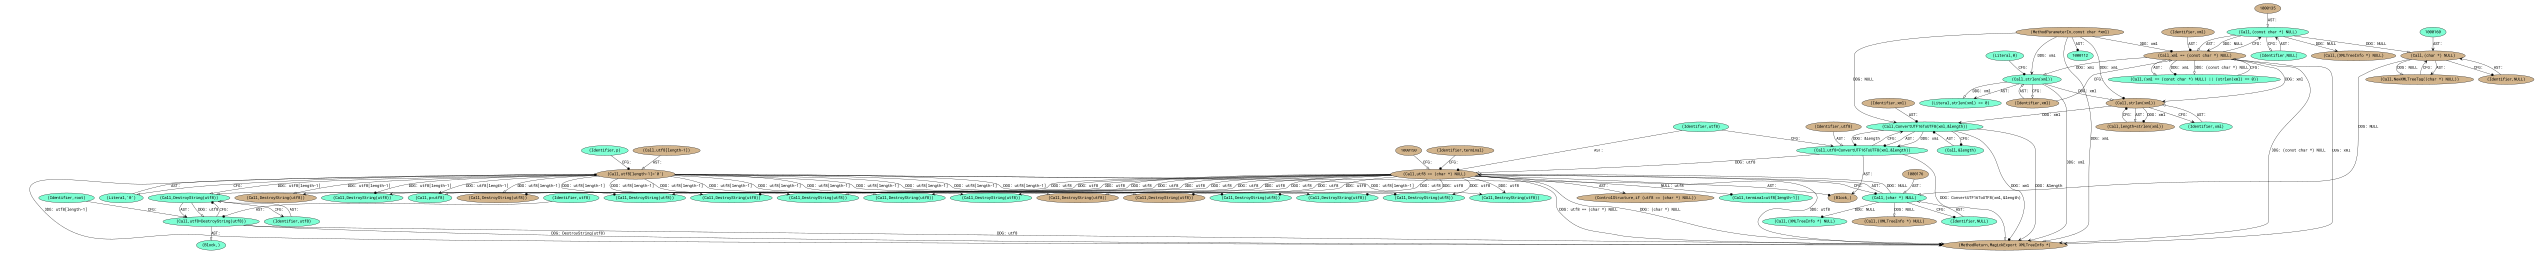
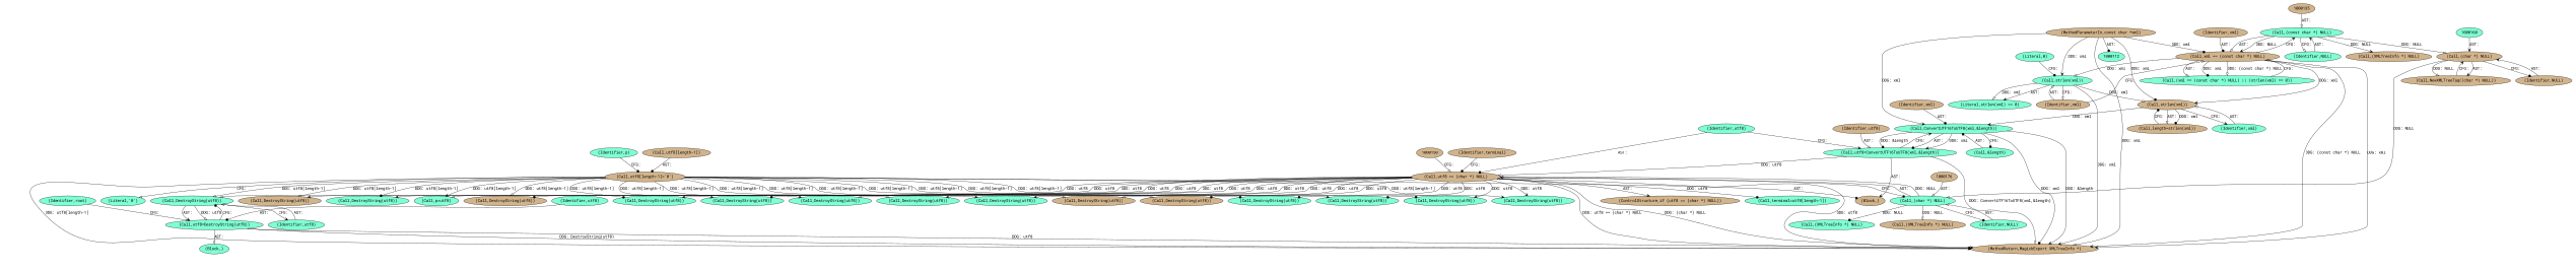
  digraph {
    fontname="Roboto Mono"
    node [fillcolor=aquamarine fontname="Roboto Mono" style=filled]
    edge [arrowhead=vee fontname="Roboto Mono"]
    n1 [label="(Call,DestroyString(utf8))"]
    n2 [label="(Call,utf8=DestroyString(utf8))"]
    n3 [label="(Identifier,utf8)"]
    n4 [fillcolor=tan label="(MethodReturn,MagickExport XMLTreeInfo *)"]
    n5 [label="(Block,)"]
    n6 [fillcolor=tan label="(Call,utf8[length-1]='\0')"]
    n7 [label="(Call,DestroyString(utf8))"]
    n8 [label="(Call,DestroyString(utf8))"]
    n9 [label="(Call,DestroyString(utf8))"]
    n10 [label="(Call,p=utf8)"]
    n11 [fillcolor=tan label="(Call,DestroyString(utf8))"]
    n12 [label="(Call,DestroyString(utf8))"]
    n13 [fillcolor=tan label="(Call,DestroyString(utf8))"]
    n14 [fillcolor=tan label="(Call,DestroyString(utf8))"]
    n15 [fillcolor=tan label="(Block,)"]
    n16 [label="(Call,DestroyString(utf8))"]
    n17 [label="(Literal,'\0')"]
    n18 [fillcolor=tan label="(Call,DestroyString(utf8))"]
    n19 [label="(Call,DestroyString(utf8))"]
    n20 [label="(Call,DestroyString(utf8))"]
    n21 [label="(Call,DestroyString(utf8))"]
    n22 [label="(Call,DestroyString(utf8))"]
    n23 [label="(Call,DestroyString(utf8))"]
    n24 [fillcolor=tan label="(Call,utf8 == (char *) NULL)"]
    n25 [label="(Call,(char *) NULL)"]
    n26 [fillcolor=tan label="(ControlStructure,if (utf8 == (char *) NULL))"]
    n27 [label="(Call,terminal=utf8[length-1])"]
    n28 [label="(Call,(XMLTreeInfo *) NULL)"]
    n29 [fillcolor=tan label="(Call,(XMLTreeInfo *) NULL)"]
    n30 [label="(Identifier,NULL)"]
    n31 [label="(Call,utf8=ConvertUTF16ToUTF8(xml,&length))"]
    n32 [label="(Call,ConvertUTF16ToUTF8(xml,&length))"]
    n33 [label="(Call,&length)"]
    n34 [fillcolor=tan label="(Call,strlen(xml))"]
    n35 [fillcolor=tan label="(Call,length=strlen(xml))"]
    n36 [label="(Identifier,xml)"]
    n37 [label="(Call,strlen(xml))"]
    n38 [label="(Literal,strlen(xml) == 0)"]
    n39 [fillcolor=tan label="(Identifier,xml)"]
    n40 [fillcolor=tan label="(Call,xml == (const char *) NULL)"]
    n41 [label="(Call,(const char *) NULL)"]
    n42 [label="(Call,(xml == (const char *) NULL) || (strlen(xml) == 0))"]
    n43 [fillcolor=tan label="(Call,(char *) NULL)"]
    n44 [label="(Identifier,NULL)"]
    n45 [fillcolor=tan label="(Call,(XMLTreeInfo *) NULL)"]
    n46 [fillcolor=tan label="(MethodParameterIn,const char *xml)"]
    1000112
    n48 [fillcolor=tan label="(Call,NewXMLTreeTag((char *) NULL))"]
    n49 [fillcolor=tan label="(Identifier,NULL)"]
    n50 [fillcolor=tan label="(Identifier,terminal)"]
    n51 [label="(Identifier,utf8)"]
    n52 [label="(Identifier,utf8)"]
    n53 [fillcolor=tan label="(Call,utf8[length-1])"]
    n54 [fillcolor=tan label="(Identifier,xml)"]
    n55 [label="(Identifier,p)"]
    n56 [label="(Identifier,root)"]
    n57 [label="(Literal,0)"]
    n58 [fillcolor=tan label="(Identifier,xml)"]
    n59 [fillcolor=tan label="(Identifier,utf8)"]
    n60 [fillcolor=tan label=1000150]
    1000135 [fillcolor=tan]
    1000176 [fillcolor=tan]
    1000160
    n1 -> n2 [label="AST: "]
    n1 -> n2 [arrowhead=onormal label="DDG: utf8"]
    n1 -> n3 [label="CFG: "]
    n2 -> n1 [arrowhead=dot label="CFG: "]
    n2 -> n4 [arrowhead=dot label="DDG: DestroyString(utf8)"]
    n2 -> n4 [label="DDG: utf8"]
    n2 -> n5 [arrowhead=onormal label="AST: "]
    n3 -> n1 [arrowhead=onormal label="AST: "]
    n6 -> n1 [arrowhead=onormal label="DDG: utf8[length-1]"]
    n6 -> n4 [label="DDG: utf8[length-1]"]
    n6 -> n7 [label="DDG: utf8[length-1]"]
    n6 -> n8 [label="DDG: utf8[length-1]"]
    n6 -> n9 [arrowhead=dot label="DDG: utf8[length-1]"]
    n6 -> n10 [label="DDG: utf8[length-1]"]
    n6 -> n11 [arrowhead=onormal label="DDG: utf8[length-1]"]
    n6 -> n12 [label="DDG: utf8[length-1]"]
    n6 -> n13 [arrowhead=onormal label="DDG: utf8[length-1]"]
    n6 -> n14 [arrowhead=onormal label="DDG: utf8[length-1]"]
    n6 -> n15 [arrowhead=dot label="AST: "]
    n6 -> n16 [label="DDG: utf8[length-1]"]
    n6 -> n17 [arrowhead=onormal label="CFG: "]
    n6 -> n18 [arrowhead=onormal label="DDG: utf8[length-1]"]
    n6 -> n19 [arrowhead=dot label="DDG: utf8[length-1]"]
    n6 -> n20 [arrowhead=onormal label="DDG: utf8[length-1]"]
    n6 -> n21 [arrowhead=dot label="DDG: utf8[length-1]"]
    n6 -> n22 [arrowhead=dot label="DDG: utf8[length-1]"]
    n6 -> n23 [label="DDG: utf8[length-1]"]
-   n17 -> n6 [arrowhead=dot label="AST: "]
    n24 -> n1 [arrowhead=onormal label="DDG: utf8"]
    n24 -> n4 [label="DDG: utf8 == (char *) NULL"]
    n24 -> n4 [label="DDG: (char *) NULL"]
    n24 -> n4 [label="DDG: utf8"]
    n24 -> n7 [label="DDG: utf8"]
    n24 -> n8 [arrowhead=dot label="DDG: utf8"]
    n24 -> n9 [label="DDG: utf8"]
    n24 -> n10 [arrowhead=onormal label="DDG: utf8"]
    n24 -> n11 [arrowhead=onormal label="DDG: utf8"]
    n24 -> n12 [arrowhead=dot label="DDG: utf8"]
    n24 -> n13 [label="DDG: utf8"]
    n24 -> n14 [arrowhead=dot label="DDG: utf8"]
    n24 -> n16 [arrowhead=onormal label="DDG: utf8"]
    n24 -> n18 [arrowhead=dot label="DDG: utf8"]
    n24 -> n19 [arrowhead=dot label="DDG: utf8"]
    n24 -> n20 [label="DDG: utf8"]
    n24 -> n21 [label="DDG: utf8"]
    n24 -> n22 [label="DDG: utf8"]
    n24 -> n23 [label="DDG: utf8"]
    n24 -> n25 [arrowhead=dot label="CFG: "]
    n24 -> n26 [label="AST: "]
-   n24 -> n27 [arrowhead=dot label="NULL: utf8"]
+   n24 -> n27 [arrowhead=dot label="DDG: utf8"]
    n25 -> n24 [label="AST: "]
    n25 -> n24 [arrowhead=onormal label="DDG: NULL"]
    n25 -> n28 [arrowhead=dot label="DDG: NULL"]
    n25 -> n29 [arrowhead=onormal label="DDG: NULL"]
    n25 -> n30 [arrowhead=dot label="CFG: "]
    n30 -> n25 [arrowhead=onormal label="AST: "]
    n31 -> n4 [arrowhead=onormal label="DDG: ConvertUTF16ToUTF8(xml,&length)"]
    n31 -> n15 [label="AST: "]
    n31 -> n24 [arrowhead=onormal label="DDG: utf8"]
    n31 -> n32 [label="CFG: "]
    n32 -> n4 [arrowhead=dot label="DDG: xml"]
    n32 -> n4 [label="DDG: &length"]
    n32 -> n31 [arrowhead=dot label="AST: "]
    n32 -> n31 [label="DDG: xml"]
    n32 -> n31 [arrowhead=dot label="DDG: &length"]
    n32 -> n33 [arrowhead=dot label="CFG: "]
    n33 -> n32 [arrowhead=dot label="AST: "]
    n34 -> n32 [label="DDG: xml"]
    n34 -> n35 [arrowhead=onormal label="AST: "]
    n34 -> n35 [arrowhead=dot label="DDG: xml"]
    n34 -> n36 [label="CFG: "]
    n35 -> n34 [arrowhead=dot label="CFG: "]
    n36 -> n34 [arrowhead=onormal label="AST: "]
    n37 -> n4 [label="DDG: xml"]
    n37 -> n34 [arrowhead=onormal label="DDG: xml"]
    n37 -> n38 [label="AST: "]
    n37 -> n38 [arrowhead=onormal label="DDG: xml"]
    n37 -> n39 [arrowhead=onormal label="CFG: "]
    n39 -> n37 [arrowhead=onormal label="AST: "]
    n39 -> n40 [arrowhead=onormal label="CFG: "]
    n40 -> n4 [label="DDG: (const char *) NULL"]
    n40 -> n4 [label="DDG: xml"]
    n40 -> n34 [label="DDG: xml"]
    n40 -> n37 [arrowhead=onormal label="DDG: xml"]
    n40 -> n41 [label="CFG: "]
    n40 -> n42 [arrowhead=onormal label="AST: "]
    n40 -> n42 [arrowhead=dot label="DDG: xml"]
    n40 -> n42 [arrowhead=onormal label="DDG: (const char *) NULL"]
    n41 -> n40 [arrowhead=onormal label="AST: "]
    n41 -> n40 [label="DDG: NULL"]
    n41 -> n43 [arrowhead=onormal label="DDG: NULL"]
    n41 -> n44 [arrowhead=onormal label="CFG: "]
    n41 -> n45 [label="DDG: NULL"]
    n42 -> n40 [arrowhead=onormal label="CFG: "]
    n43 -> n25 [arrowhead=onormal label="DDG: NULL"]
    n43 -> n48 [label="AST: "]
    n43 -> n48 [arrowhead=onormal label="DDG: NULL"]
    n43 -> n49 [arrowhead=dot label="CFG: "]
    n44 -> n41 [label="AST: "]
    n46 -> n4 [arrowhead=onormal label="DDG: xml"]
-   n46 -> n32 [label="DDG: NULL"]
+   n46 -> n32 [label="DDG: xml"]
    n46 -> n34 [arrowhead=dot label="DDG: xml"]
    n46 -> n37 [label="DDG: xml"]
    n46 -> n40 [arrowhead=dot label="DDG: xml"]
    n46 -> 1000112 [arrowhead=dot label="AST: "]
    n48 -> n43 [label="CFG: "]
    n49 -> n43 [label="AST: "]
    n50 -> n24 [arrowhead=dot label="CFG: "]
    n51 -> n24 [arrowhead=dot label="AST: "]
    n51 -> n31 [label="CFG: "]
    n52 -> n2 [arrowhead=dot label="AST: "]
-   n53 -> n6 [arrowhead=onormal label="AST: "]
+   n53 -> n6 [arrowhead=dot label="AST: "]
    n54 -> n32 [arrowhead=dot label="AST: "]
    n55 -> n6 [arrowhead=dot label="CFG: "]
    n56 -> n2 [arrowhead=onormal label="CFG: "]
    n57 -> n37 [arrowhead=dot label="CFG: "]
    n58 -> n40 [arrowhead=dot label="AST: "]
    n59 -> n31 [arrowhead=onormal label="AST: "]
    n60 -> n24 [arrowhead=onormal label="CFG: "]
    1000135 -> n41 [arrowhead=onormal label="AST: "]
    1000176 -> n25 [arrowhead=onormal label="AST: "]
    1000160 -> n43 [label="AST: "]
  }
